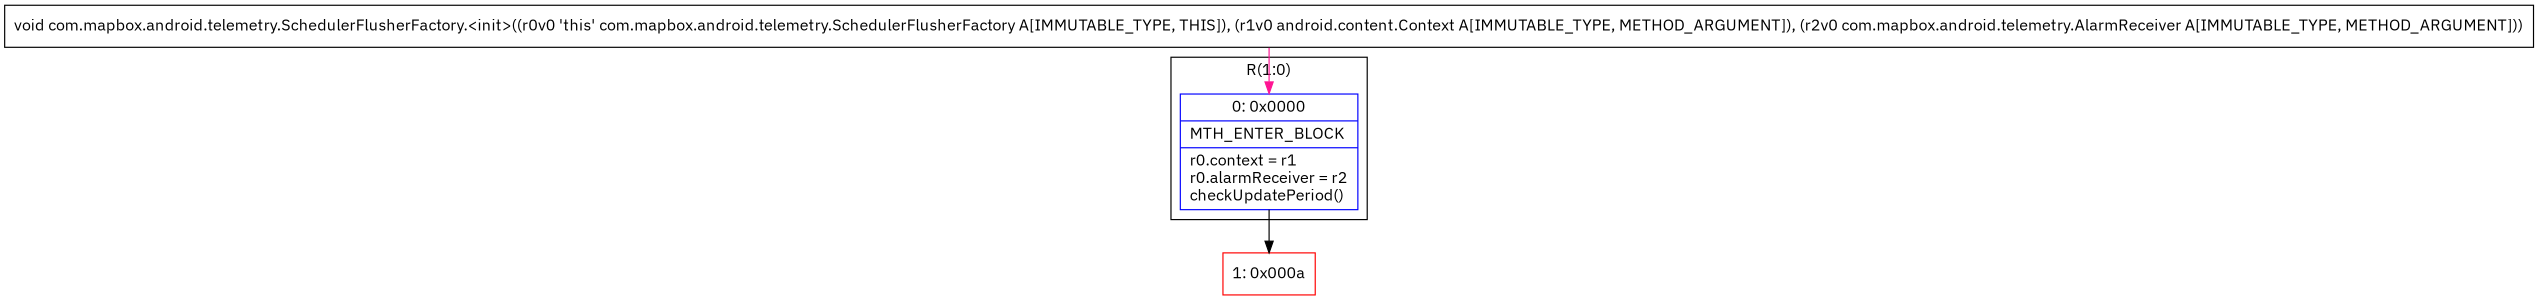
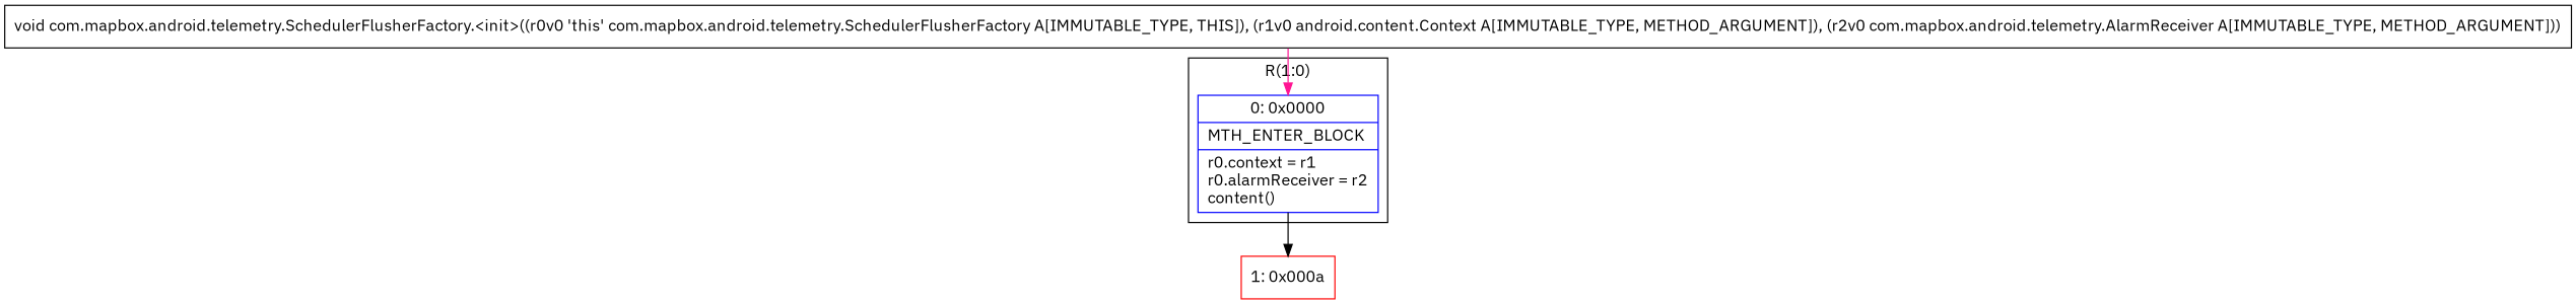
  digraph {
    fontname="IBM Plex Sans"
    node [shape=record fontname="IBM Plex Sans"]
    edge [fontname="IBM Plex Sans"]
-   n1 [color=blue label="{0\:\ 0x0000|MTH_ENTER_BLOCK\l|r0.context = r1\lr0.alarmReceiver = r2\lcheckUpdatePeriod()\l}"]
+   n1 [color=blue label="{0\:\ 0x0000|MTH_ENTER_BLOCK\l|r0.context = r1\lr0.alarmReceiver = r2\lcontent()\l}"]
    n2 [color=red label="{1\:\ 0x000a}"]
    n3 [label="{void com.mapbox.android.telemetry.SchedulerFlusherFactory.\<init\>((r0v0 'this' com.mapbox.android.telemetry.SchedulerFlusherFactory A[IMMUTABLE_TYPE, THIS]), (r1v0 android.content.Context A[IMMUTABLE_TYPE, METHOD_ARGUMENT]), (r2v0 com.mapbox.android.telemetry.AlarmReceiver A[IMMUTABLE_TYPE, METHOD_ARGUMENT])) }"]
    subgraph cluster_1 {
      label="R(1:0)"
      n1
    }
    n1 -> n2 [color=black]
    n3 -> n1 [color=deeppink]
  }
